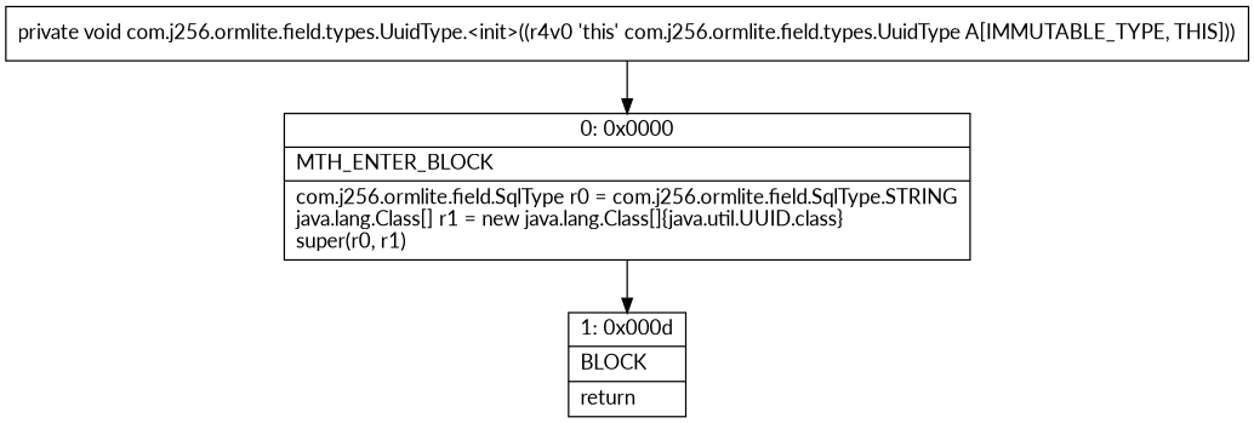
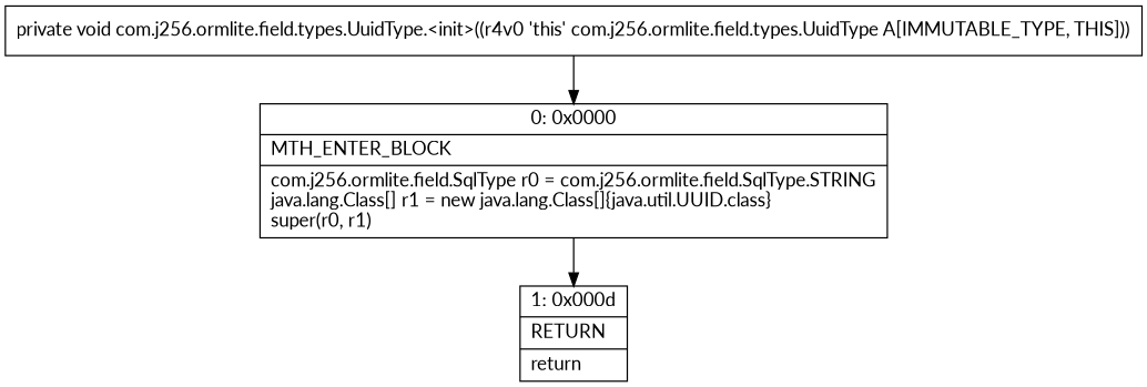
  digraph {
    fontname=Lato
    node [shape=record fontname=Lato]
    edge [fontname=Lato]
    n1 [label="{0\:\ 0x0000|MTH_ENTER_BLOCK\l|com.j256.ormlite.field.SqlType r0 = com.j256.ormlite.field.SqlType.STRING\ljava.lang.Class[] r1 = new java.lang.Class[]\{java.util.UUID.class\}\lsuper(r0, r1)\l}"]
-   n2 [label="{1\:\ 0x000d|BLOCK\l|return\l}"]
+   n2 [label="{1\:\ 0x000d|RETURN\l|return\l}"]
    n3 [label="{private void com.j256.ormlite.field.types.UuidType.\<init\>((r4v0 'this' com.j256.ormlite.field.types.UuidType A[IMMUTABLE_TYPE, THIS])) }"]
    n1 -> n2
    n3 -> n1
  }
